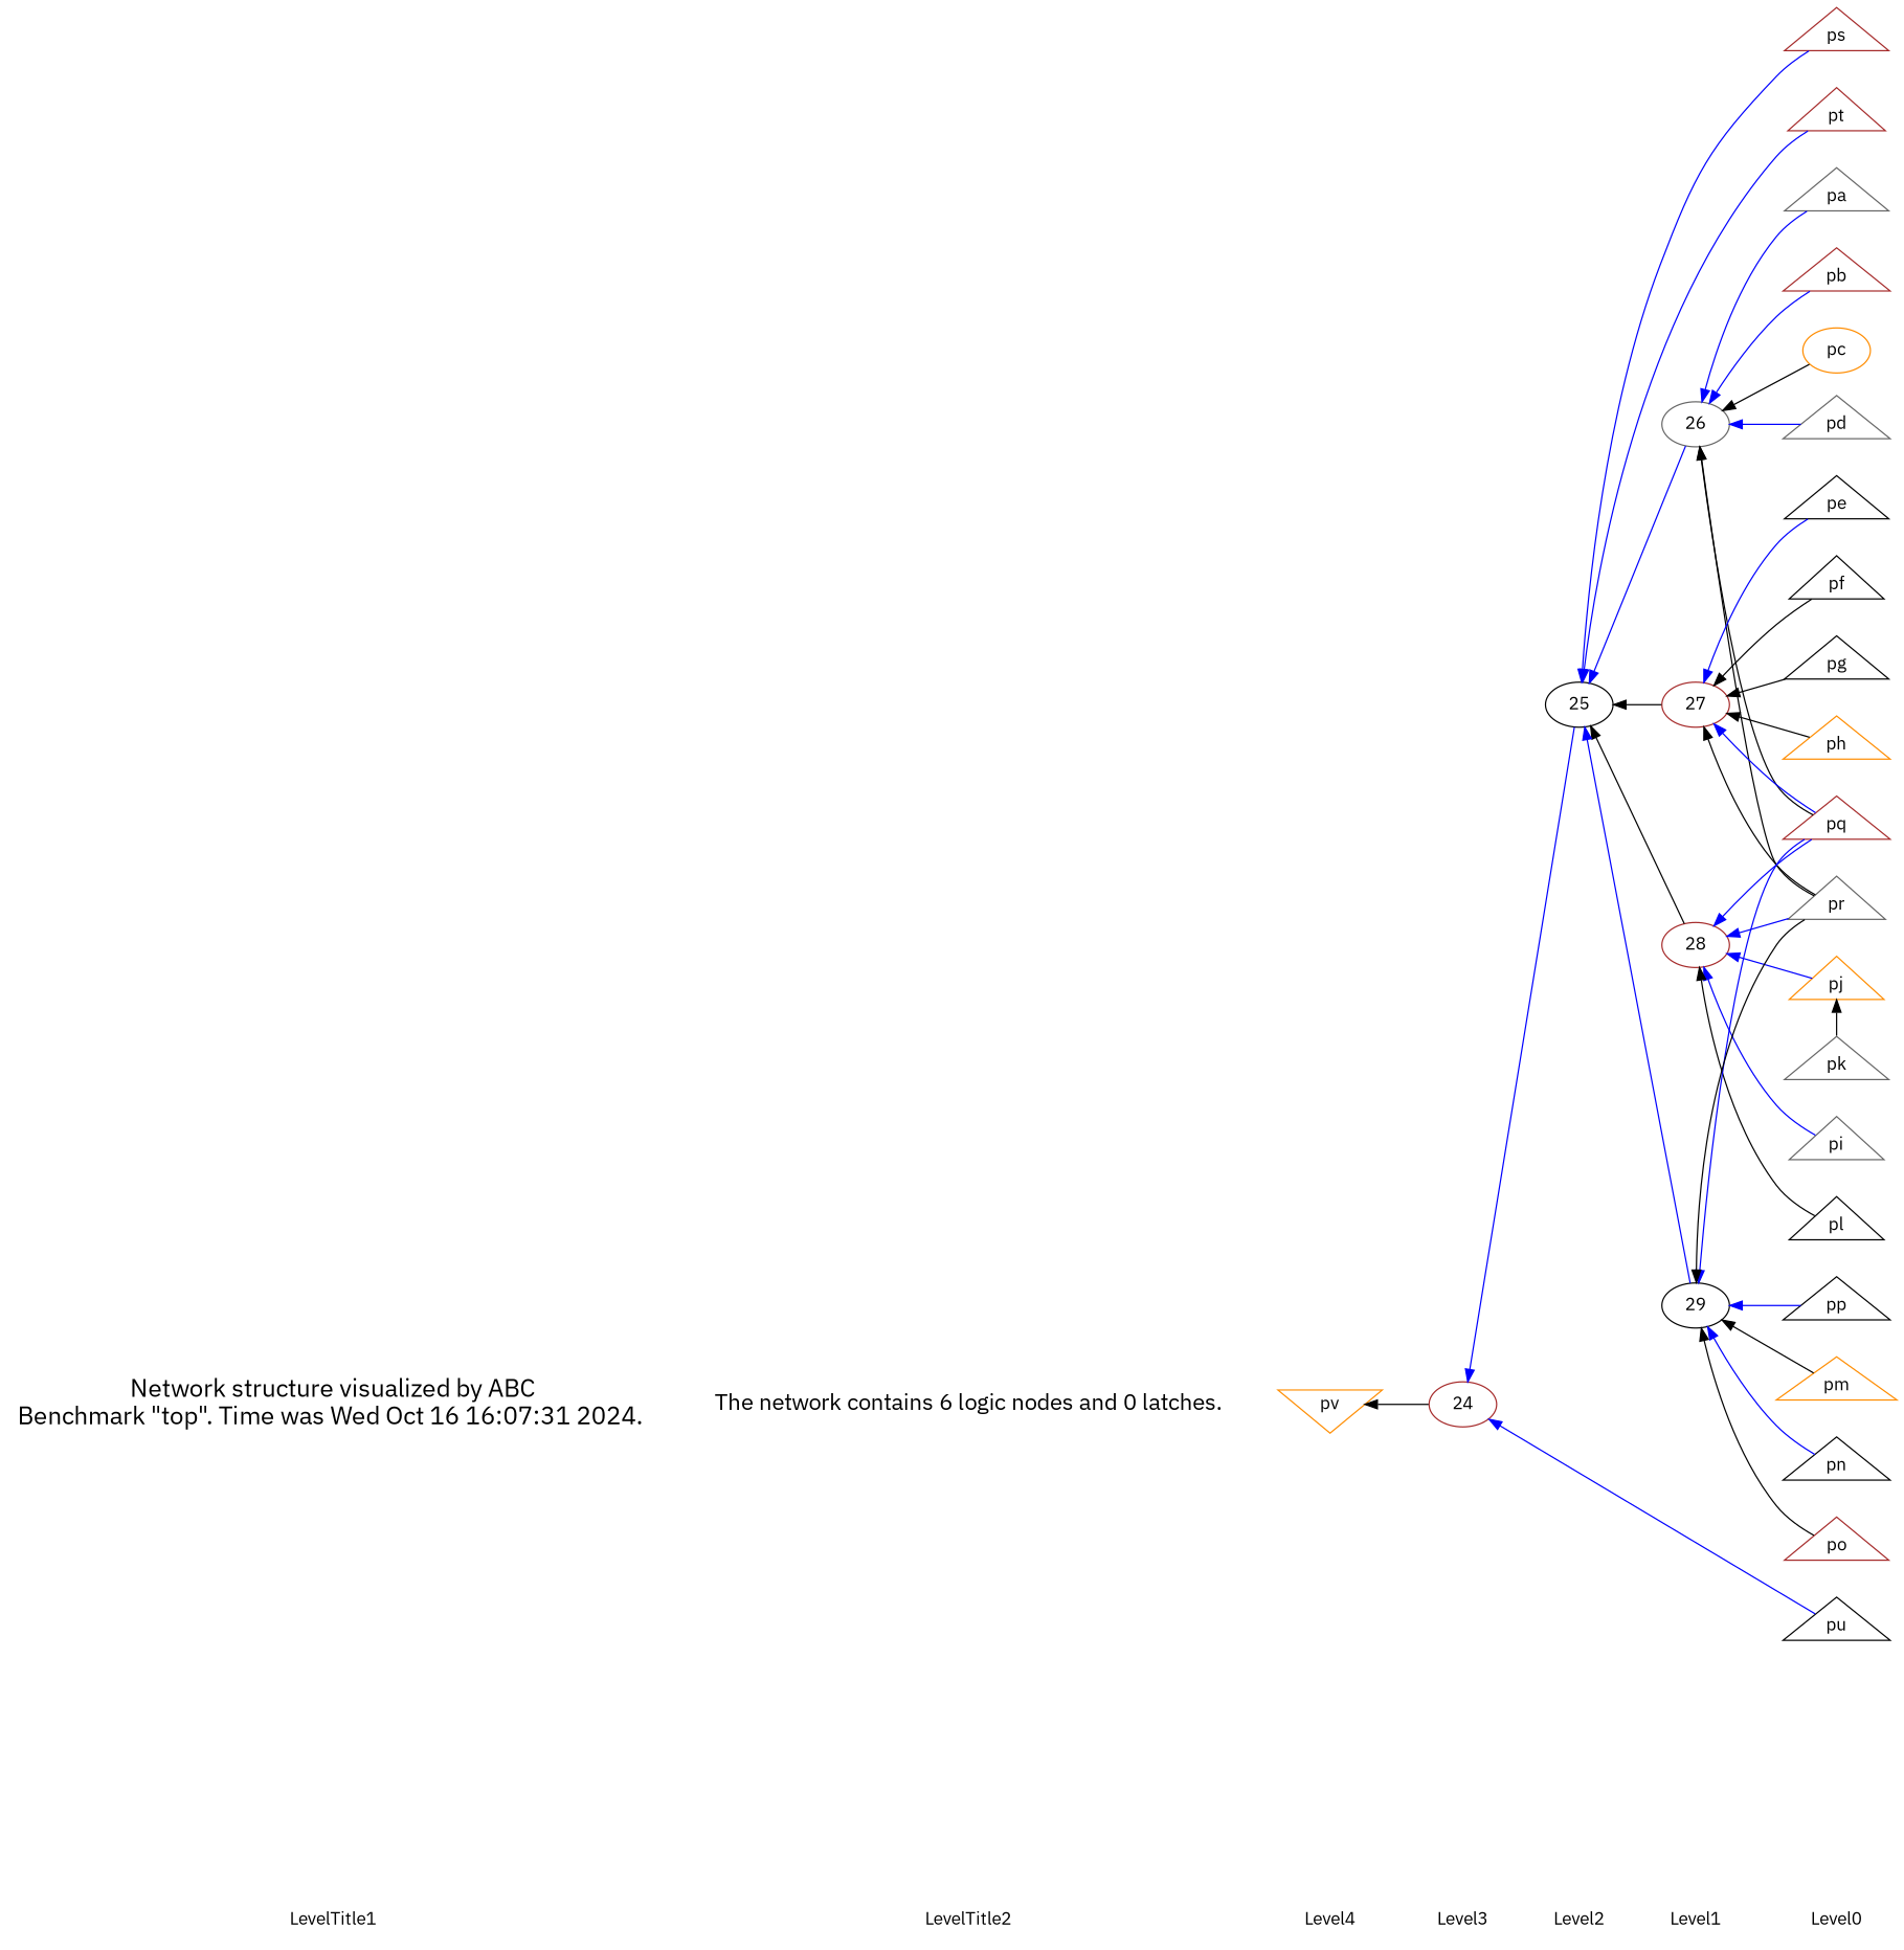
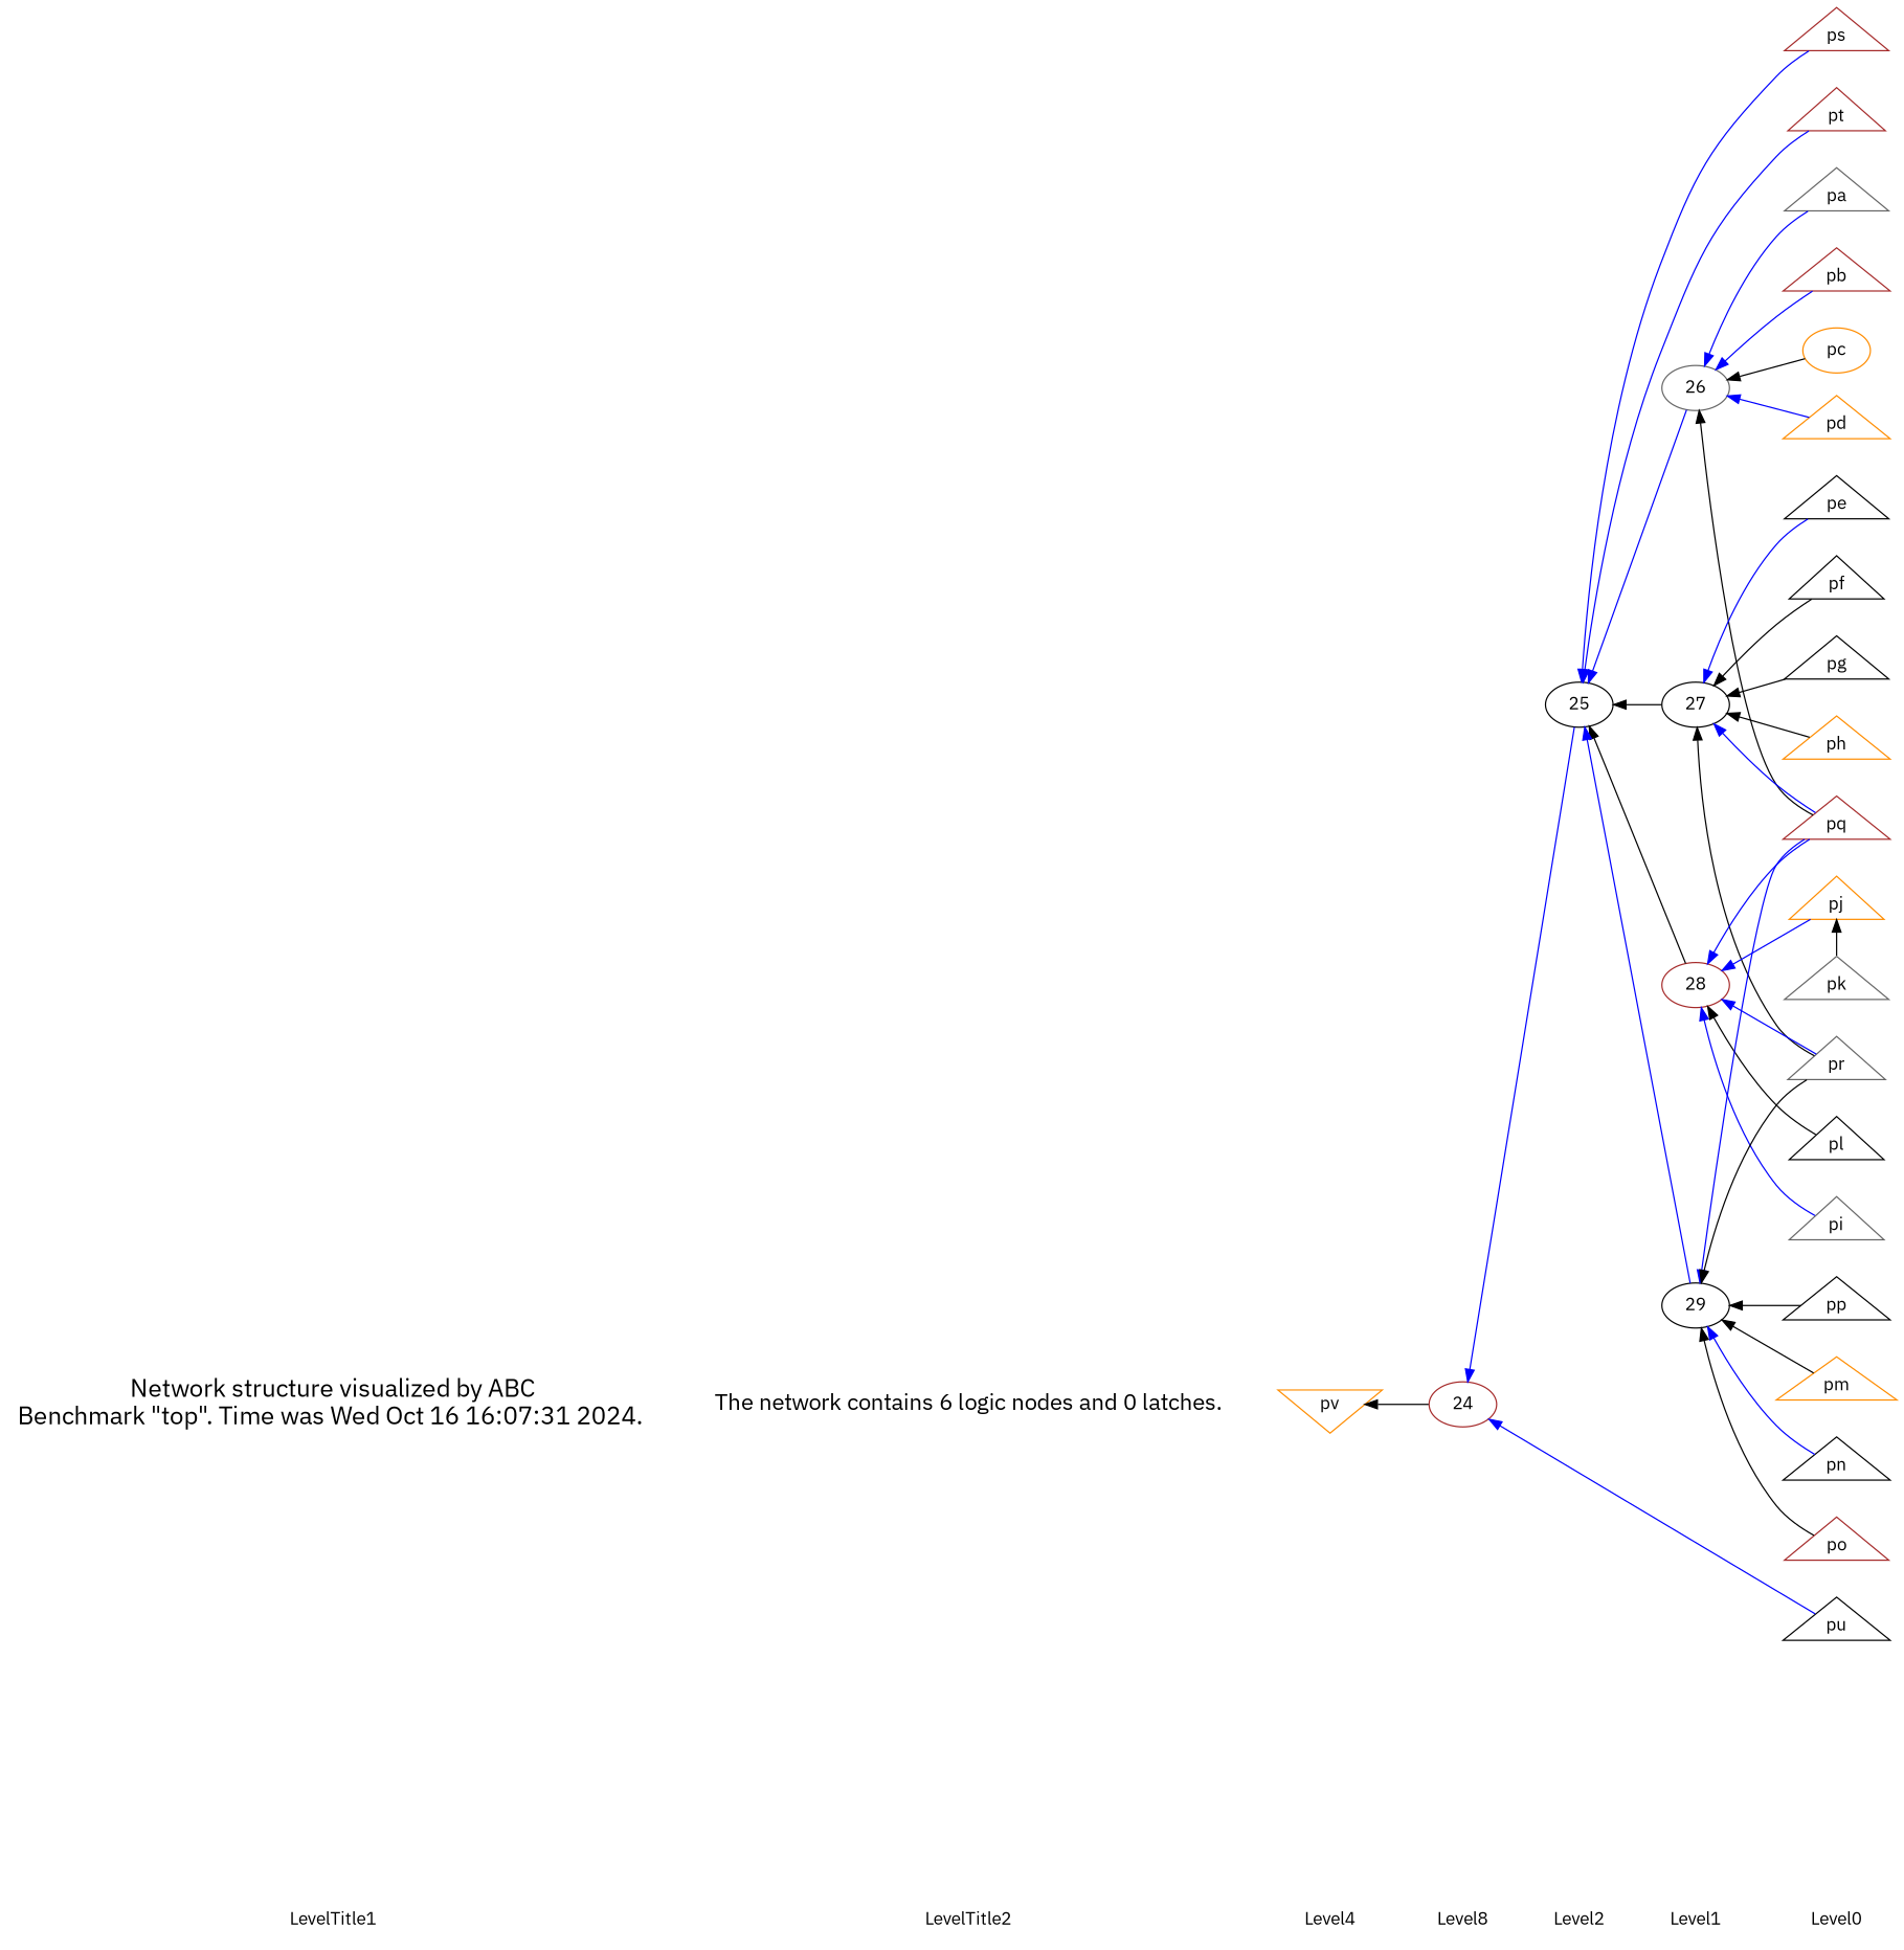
  digraph {
    fontname="IBM Plex Sans"
    rankdir=LR
    node [color=black fontname="IBM Plex Sans" shape=triangle fillcolor=coral]
    edge [dir=back fontname="IBM Plex Sans" style=solid color=blue]
    LevelTitle1 [shape=plaintext fillcolor=""]
    LevelTitle2 [color=gray40 shape=plaintext fillcolor=""]
    Level4 [shape=plaintext fillcolor=""]
-   Level3 [color=gray40 shape=plaintext fillcolor=""]
+   Level3 [color=gray40 shape=plaintext label=Level8 fillcolor=""]
    Level2 [color=darkorange shape=plaintext fillcolor=""]
    Level1 [shape=plaintext fillcolor=""]
    Level0 [color=darkorange shape=plaintext fillcolor=""]
    n8 [fontsize=20 label="Network structure visualized by ABC\nBenchmark \"top\". Time was Wed Oct 16 16:07:31 2024. " shape=plaintext fillcolor=""]
    n9 [color=gray40 fontsize=18 label="The network contains 6 logic nodes and 0 latches.\n" shape=plaintext fillcolor=""]
    n10 [color=darkorange label=pv shape=invtriangle]
    n11 [color=brown label="24\n" shape=ellipse fillcolor=""]
    n12 [label="25\n" shape=ellipse fillcolor=""]
    n13 [color=gray40 label="26\n" shape=ellipse fillcolor=""]
-   n14 [color=brown label="27\n" shape=ellipse fillcolor=""]
+   n14 [label="27\n" shape=ellipse fillcolor=""]
    n15 [color=brown label="28\n" shape=ellipse fillcolor=""]
    n16 [label="29\n" shape=ellipse fillcolor=""]
    n17 [label=pp]
    n18 [color=brown label=pq]
    n19 [color=gray40 label=pr]
    n20 [color=brown label=ps]
    n21 [color=brown label=pt]
    n22 [label=pu]
    n23 [color=gray40 label=pa]
    n24 [color=brown label=pb]
    n25 [color=darkorange label=pc shape=ellipse]
-   n26 [color=gray40 label=pd]
+   n26 [color=darkorange label=pd]
    n27 [label=pe]
    n28 [label=pf]
    n29 [label=pg]
    n30 [color=darkorange label=ph]
    n31 [color=gray40 label=pi]
    n32 [color=darkorange label=pj]
    n33 [color=gray40 label=pk]
    n34 [label=pl]
    n35 [color=darkorange label=pm]
    n36 [label=pn]
    n37 [color=brown label=po]
    subgraph sub_1 {
      LevelTitle1
      LevelTitle2
      Level4
      Level3
      Level2
      Level1
      Level0
    }
    subgraph sub_2 {
      rank=same
      LevelTitle1
      n8
    }
    subgraph sub_3 {
      rank=same
      LevelTitle2
      n9
    }
    subgraph sub_4 {
      rank=same
      Level4
      n10
    }
    subgraph sub_5 {
      rank=same
      Level3
      n11
    }
    subgraph sub_6 {
      rank=same
      Level2
      n12
    }
    subgraph sub_7 {
      rank=same
      Level1
      n13
      n14
      n15
      n16
    }
    subgraph sub_8 {
      rank=same
      Level0
      n17
      n18
      n19
      n20
      n21
      n22
      n23
      n24
      n25
      n26
      n27
      n28
      n29
      n30
      n31
      n32
      n33
      n34
      n35
      n36
      n37
    }
    LevelTitle1 -> LevelTitle2 [style=invis color=""]
    LevelTitle2 -> Level4 [style=invis color=""]
    Level4 -> Level3 [style=invis color=""]
    Level3 -> Level2 [style=invis color=""]
    Level2 -> Level1 [style=invis color=""]
    Level1 -> Level0 [style=invis color=""]
    n8 -> n9 [style=invis color=""]
    n9 -> n10 [style=invis color=""]
    n10 -> n11 [color=black]
    n11 -> n12
    n11 -> n22
    n12 -> n13
    n12 -> n14 [color=black]
    n12 -> n15 [color=black]
    n12 -> n16
    n12 -> n20
    n12 -> n21
    n13 -> n18 [color=black]
-   n13 -> n19 [color=black]
    n13 -> n23
    n13 -> n24
    n13 -> n25 [color=black]
    n13 -> n26
    n14 -> n18
    n14 -> n19 [color=black]
    n14 -> n27
    n14 -> n28 [color=black]
    n14 -> n29 [color=black]
    n14 -> n30 [color=black]
    n15 -> n18
    n15 -> n19
    n15 -> n31
    n15 -> n32
    n15 -> n34 [color=black]
-   n16 -> n17
+   n16 -> n17 [color=black]
    n16 -> n18
    n16 -> n19 [color=black]
    n16 -> n35 [color=black]
    n16 -> n36
    n16 -> n37 [color=black]
    n32 -> n33 [color=black]
  }
